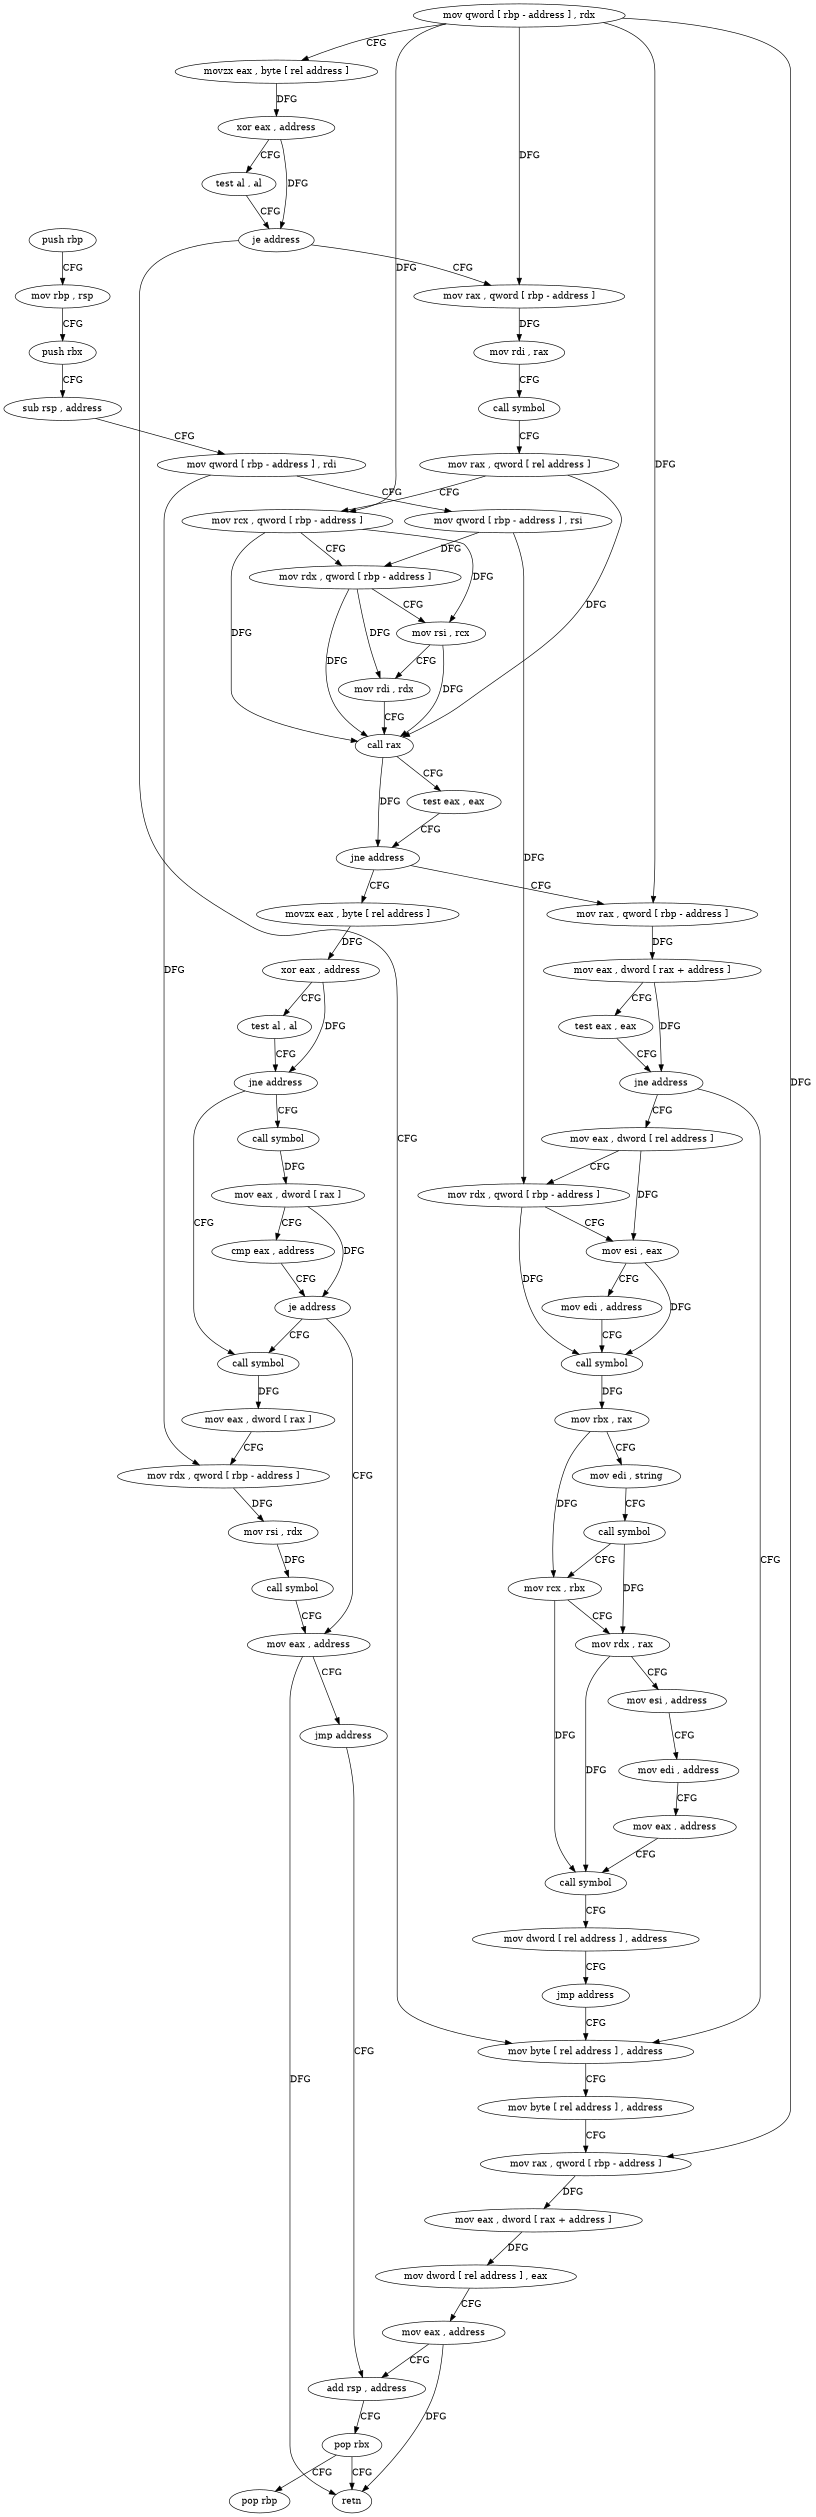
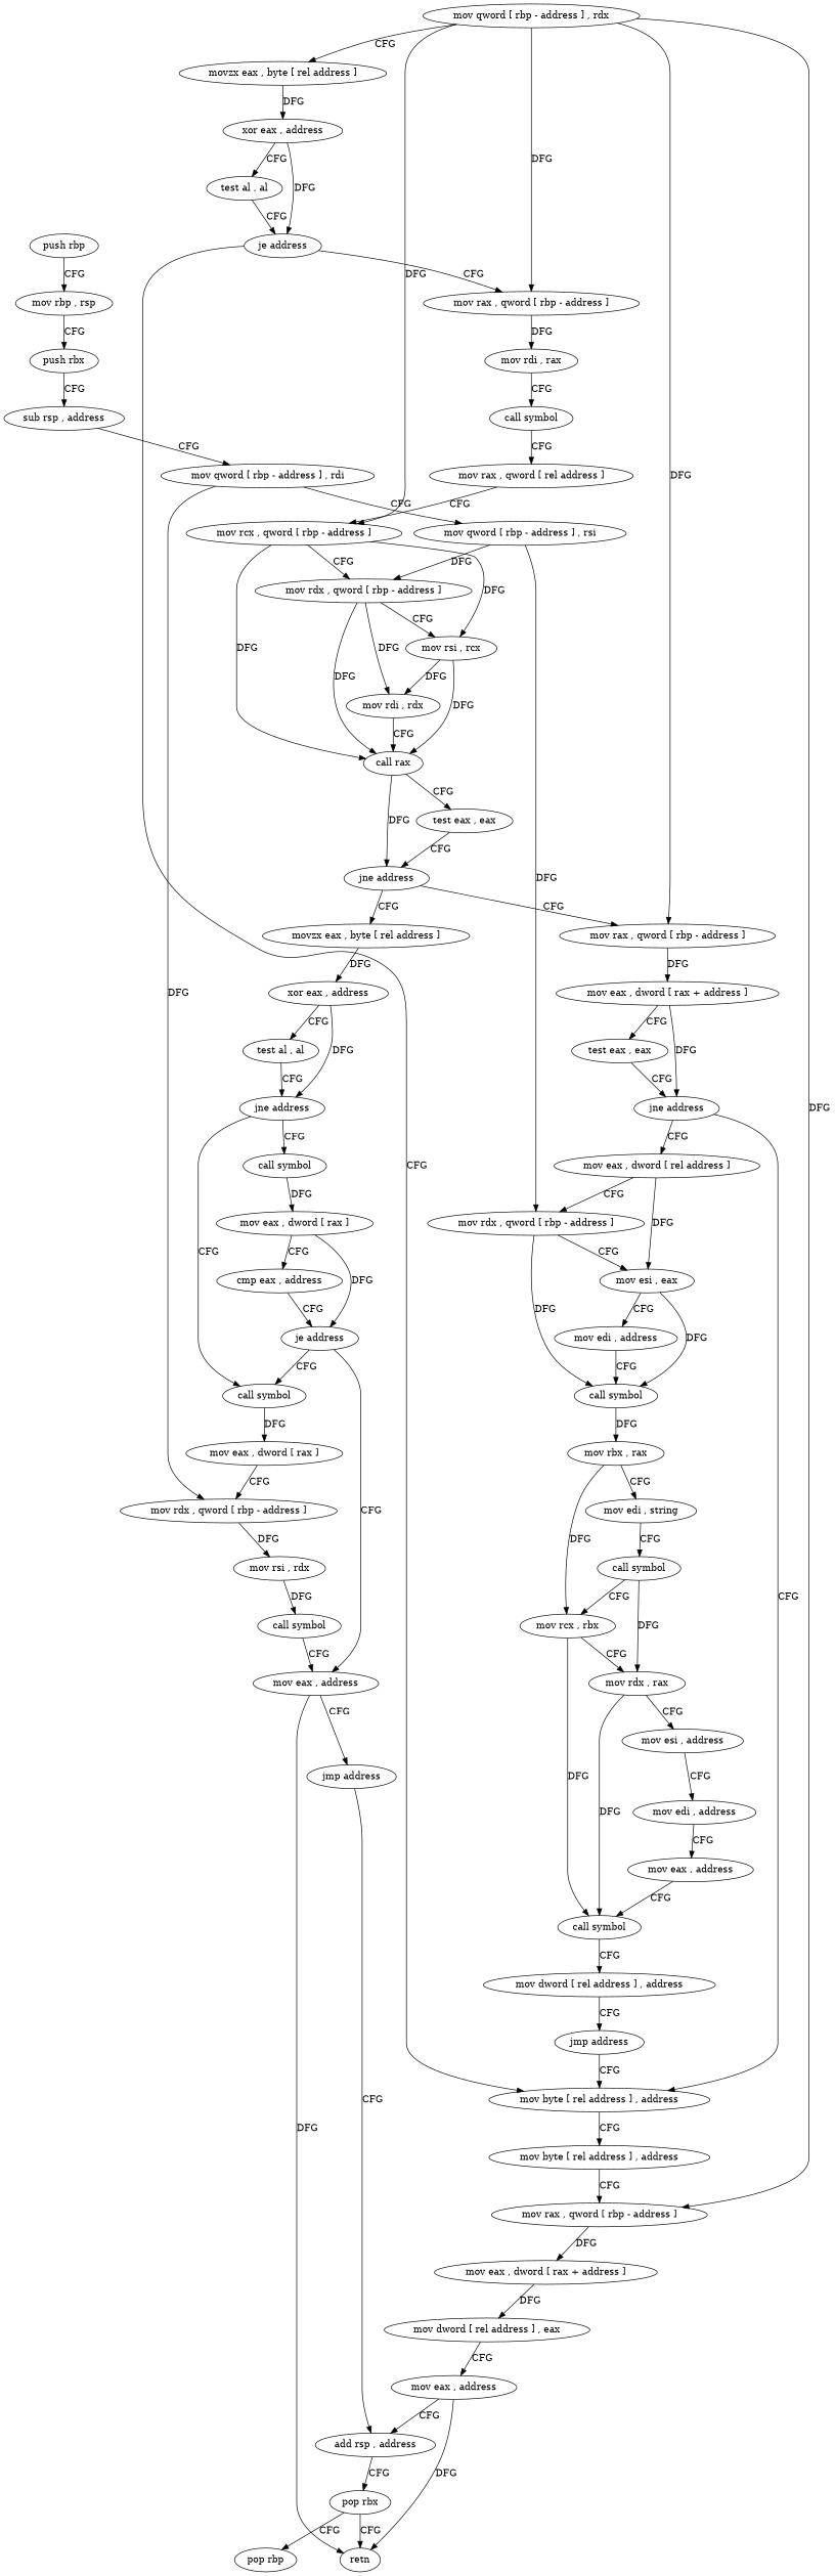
  digraph {
    fontname="DejaVu Serif"
    node [fontname="DejaVu Serif"]
    edge [fontname="DejaVu Serif"]
    n1 [label="push rbp"]
    n2 [label="mov rbp , rsp"]
    n3 [label="push rbx"]
    n4 [label="sub rsp , address"]
    n5 [label="mov qword [ rbp - address ] , rdi"]
    n6 [label="mov qword [ rbp - address ] , rsi"]
    n7 [label="mov rdx , qword [ rbp - address ]"]
    n8 [label="mov rdx , qword [ rbp - address ]"]
    n9 [label="mov rdx , qword [ rbp - address ]"]
    n10 [label="mov rsi , rdx"]
    n11 [label="mov qword [ rbp - address ] , rdx"]
    n12 [label="movzx eax , byte [ rel address ]"]
    n13 [label="mov rax , qword [ rbp - address ]"]
    n14 [label="mov rax , qword [ rbp - address ]"]
    n15 [label="mov rcx , qword [ rbp - address ]"]
    n16 [label="mov rax , qword [ rbp - address ]"]
    n17 [label="call rax"]
    n18 [label="mov rsi , rcx"]
    n19 [label="mov rdi , rdx"]
    n20 [label="mov esi , eax"]
    n21 [label="call symbol"]
    n22 [label="xor eax , address"]
    n23 [label="mov rdi , rax"]
    n24 [label="mov eax , dword [ rax + address ]"]
    n25 [label="mov eax , dword [ rax + address ]"]
    n26 [label="test al , al"]
    n27 [label="je address"]
    n28 [label="mov byte [ rel address ] , address"]
    n29 [label="mov byte [ rel address ] , address"]
    n30 [label="call symbol"]
    n31 [label="mov dword [ rel address ] , eax"]
    n32 [label="mov eax , address"]
    n33 [label="add rsp , address"]
    n34 [label=retn]
    n35 [label="pop rbx"]
    n36 [label="pop rbp"]
    n37 [label="mov rax , qword [ rel address ]"]
    n38 [label="test eax , eax"]
    n39 [label="jne address"]
    n40 [label="movzx eax , byte [ rel address ]"]
    n41 [label="xor eax , address"]
    n42 [label="test al , al"]
    n43 [label="jne address"]
    n44 [label="test eax , eax"]
    n45 [label="jne address"]
    n46 [label="call symbol"]
    n47 [label="call symbol"]
    n48 [label="mov eax , dword [ rax ]"]
    n49 [label="mov eax , dword [ rax ]"]
    n50 [label="cmp eax , address"]
    n51 [label="je address"]
    n52 [label="mov eax , dword [ rel address ]"]
    n53 [label="mov edi , address"]
    n54 [label="call symbol"]
    n55 [label="mov eax , address"]
    n56 [label="jmp address"]
    n57 [label="mov rbx , rax"]
    n58 [label="mov edi , string"]
    n59 [label="mov rcx , rbx"]
    n60 [label="call symbol"]
    n61 [label="mov rdx , rax"]
    n62 [label="call symbol"]
    n63 [label="mov esi , address"]
    n64 [label="mov dword [ rel address ] , address"]
    n65 [label="mov edi , address"]
    n66 [label="mov eax , address"]
    n67 [label="jmp address"]
    n1 -> n2 [label=CFG]
    n2 -> n3 [label=CFG]
    n3 -> n4 [label=CFG]
    n4 -> n5 [label=CFG]
    n5 -> n6 [label=CFG]
    n5 -> n7 [label=DFG]
    n6 -> n8 [label=DFG]
    n6 -> n9 [label=DFG]
    n7 -> n10 [label=DFG]
    n8 -> n17 [label=DFG]
    n8 -> n18 [label=CFG]
    n8 -> n19 [label=DFG]
    n9 -> n20 [label=CFG]
    n9 -> n21 [label=DFG]
    n10 -> n54 [label=DFG]
    n11 -> n12 [label=CFG]
    n11 -> n13 [label=DFG]
    n11 -> n14 [label=DFG]
    n11 -> n15 [label=DFG]
    n11 -> n16 [label=DFG]
    n12 -> n22 [label=DFG]
    n13 -> n23 [label=DFG]
    n14 -> n24 [label=DFG]
    n15 -> n8 [label=CFG]
    n15 -> n17 [label=DFG]
    n15 -> n18 [label=DFG]
    n16 -> n25 [label=DFG]
    n17 -> n38 [label=CFG]
    n17 -> n39 [label=DFG]
    n18 -> n17 [label=DFG]
-   n18 -> n19 [label=CFG]
+   n18 -> n19 [label=DFG]
    n19 -> n17 [label=CFG]
    n20 -> n21 [label=DFG]
    n20 -> n53 [label=CFG]
    n21 -> n57 [label=DFG]
    n22 -> n26 [label=CFG]
    n22 -> n27 [label=DFG]
    n23 -> n30 [label=CFG]
    n24 -> n31 [label=DFG]
    n25 -> n44 [label=CFG]
    n25 -> n45 [label=DFG]
    n26 -> n27 [label=CFG]
    n27 -> n13 [label=CFG]
    n27 -> n28 [label=CFG]
    n28 -> n29 [label=CFG]
    n29 -> n14 [label=CFG]
    n30 -> n37 [label=CFG]
    n31 -> n32 [label=CFG]
    n32 -> n33 [label=CFG]
    n32 -> n34 [label=DFG]
    n33 -> n35 [label=CFG]
    n35 -> n34 [label=CFG]
    n35 -> n36 [label=CFG]
    n37 -> n15 [label=CFG]
-   n37 -> n17 [label=DFG]
    n38 -> n39 [label=CFG]
    n39 -> n16 [label=CFG]
    n39 -> n40 [label=CFG]
    n40 -> n41 [label=DFG]
    n41 -> n42 [label=CFG]
    n41 -> n43 [label=DFG]
    n42 -> n43 [label=CFG]
    n43 -> n46 [label=CFG]
    n43 -> n47 [label=CFG]
    n44 -> n45 [label=CFG]
    n45 -> n28 [label=CFG]
    n45 -> n52 [label=CFG]
    n46 -> n48 [label=DFG]
    n47 -> n49 [label=DFG]
    n48 -> n7 [label=CFG]
    n49 -> n50 [label=CFG]
    n49 -> n51 [label=DFG]
    n50 -> n51 [label=CFG]
    n51 -> n46 [label=CFG]
    n51 -> n55 [label=CFG]
    n52 -> n9 [label=CFG]
    n52 -> n20 [label=DFG]
    n53 -> n21 [label=CFG]
    n54 -> n55 [label=CFG]
    n55 -> n34 [label=DFG]
    n55 -> n56 [label=CFG]
    n56 -> n33 [label=CFG]
    n57 -> n58 [label=CFG]
    n57 -> n59 [label=DFG]
    n58 -> n60 [label=CFG]
    n59 -> n61 [label=CFG]
    n59 -> n62 [label=DFG]
    n60 -> n59 [label=CFG]
    n60 -> n61 [label=DFG]
    n61 -> n62 [label=DFG]
    n61 -> n63 [label=CFG]
    n62 -> n64 [label=CFG]
    n63 -> n65 [label=CFG]
    n64 -> n67 [label=CFG]
    n65 -> n66 [label=CFG]
    n66 -> n62 [label=CFG]
    n67 -> n28 [label=CFG]
  }
